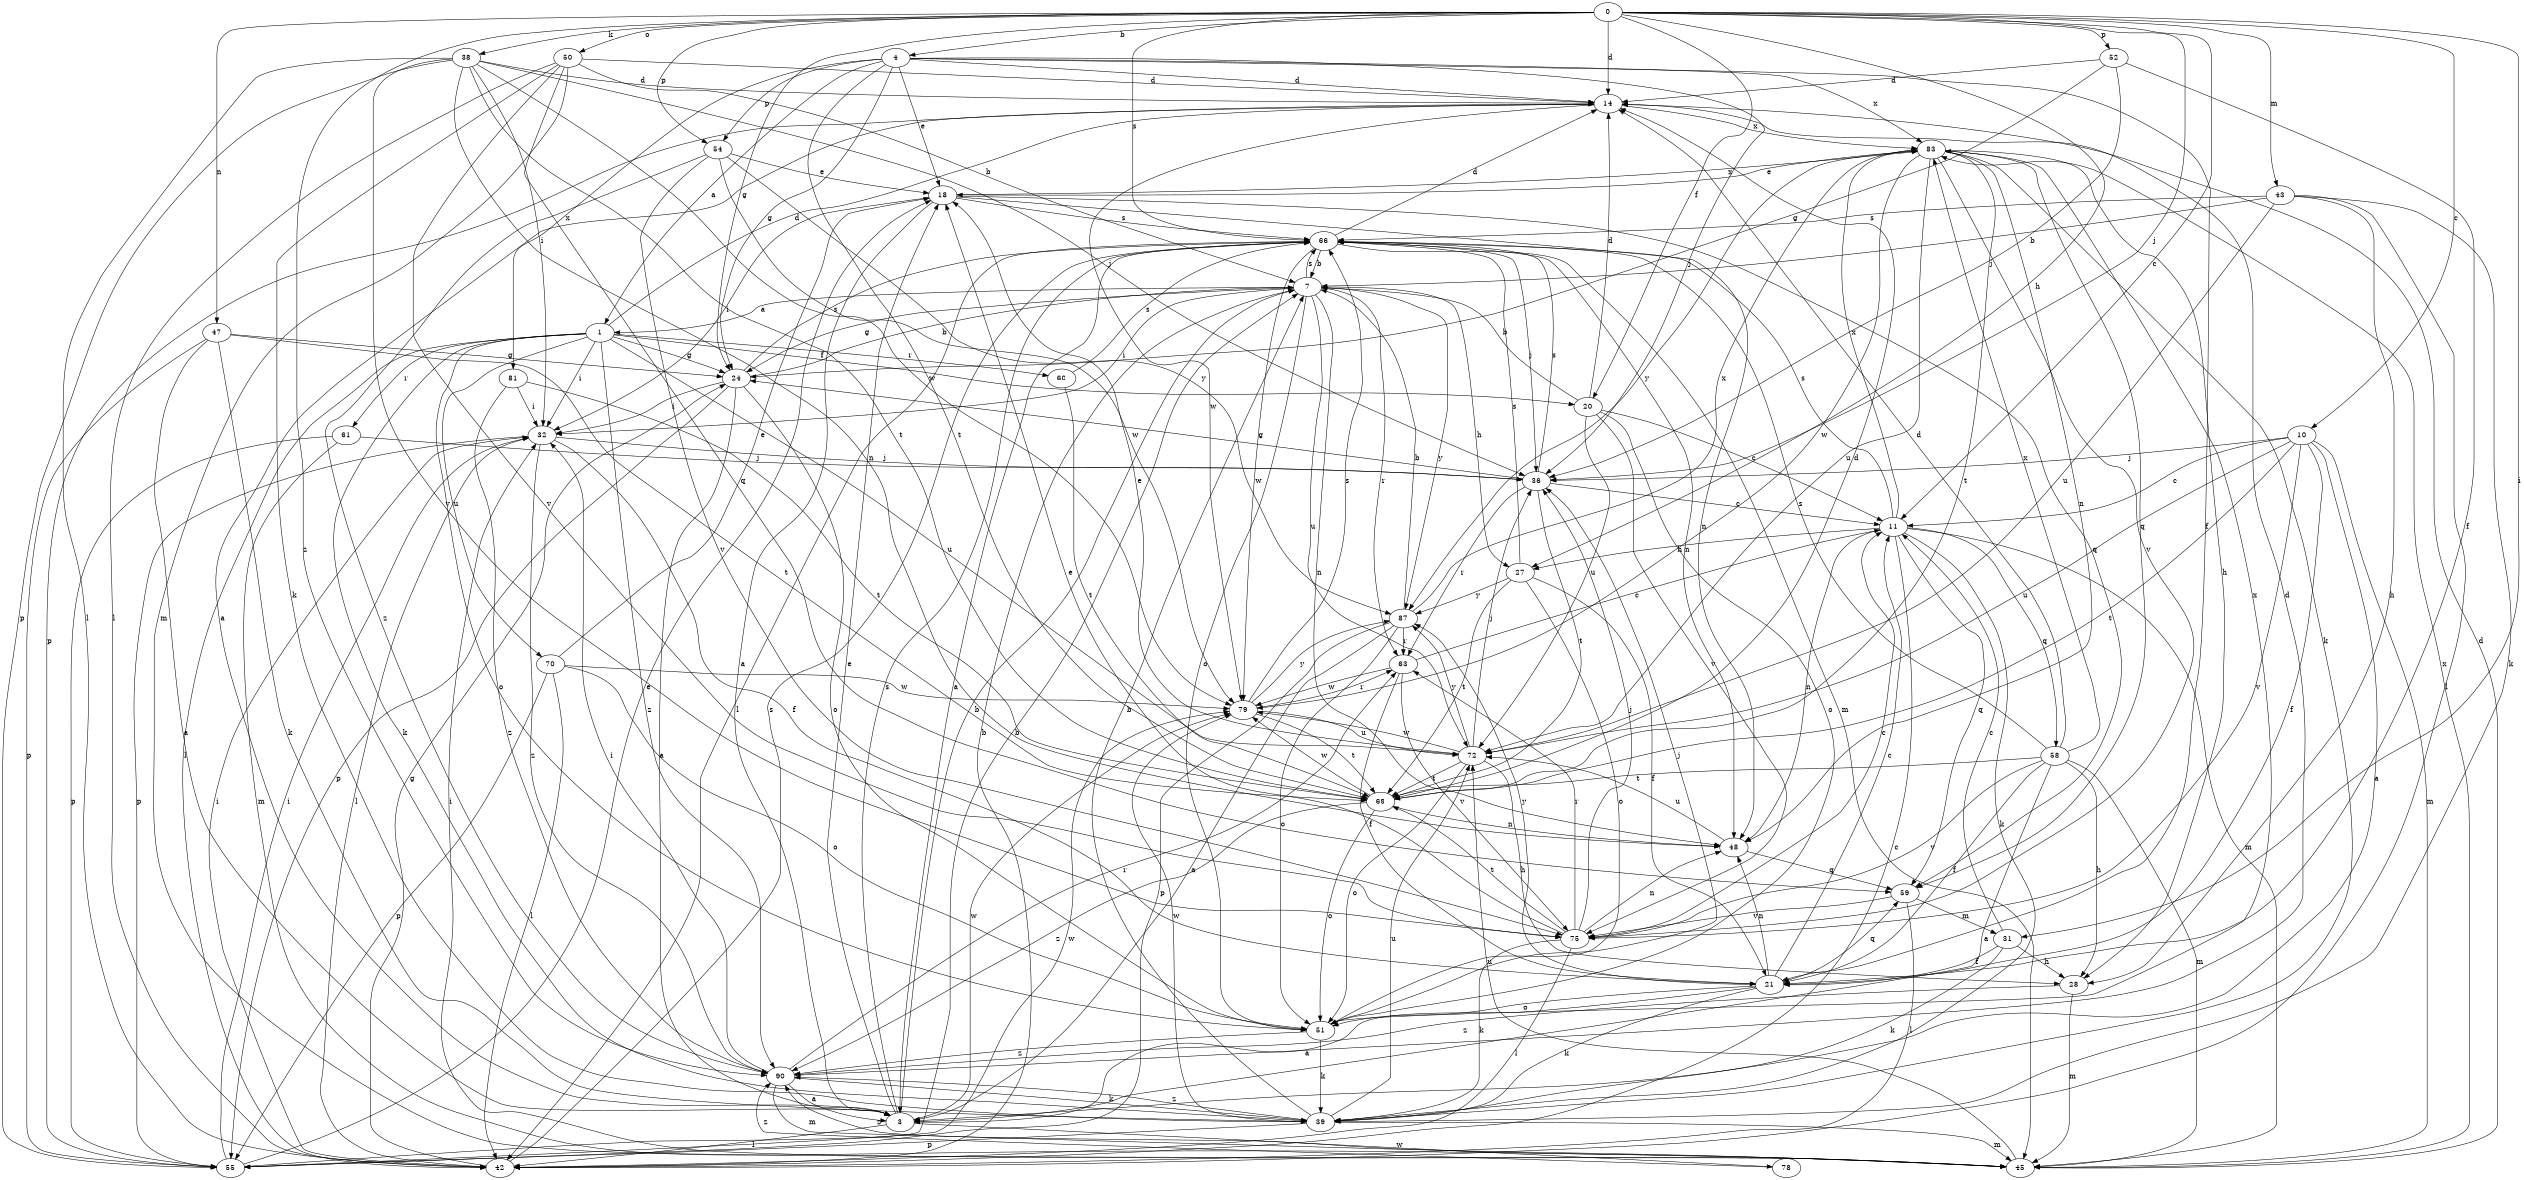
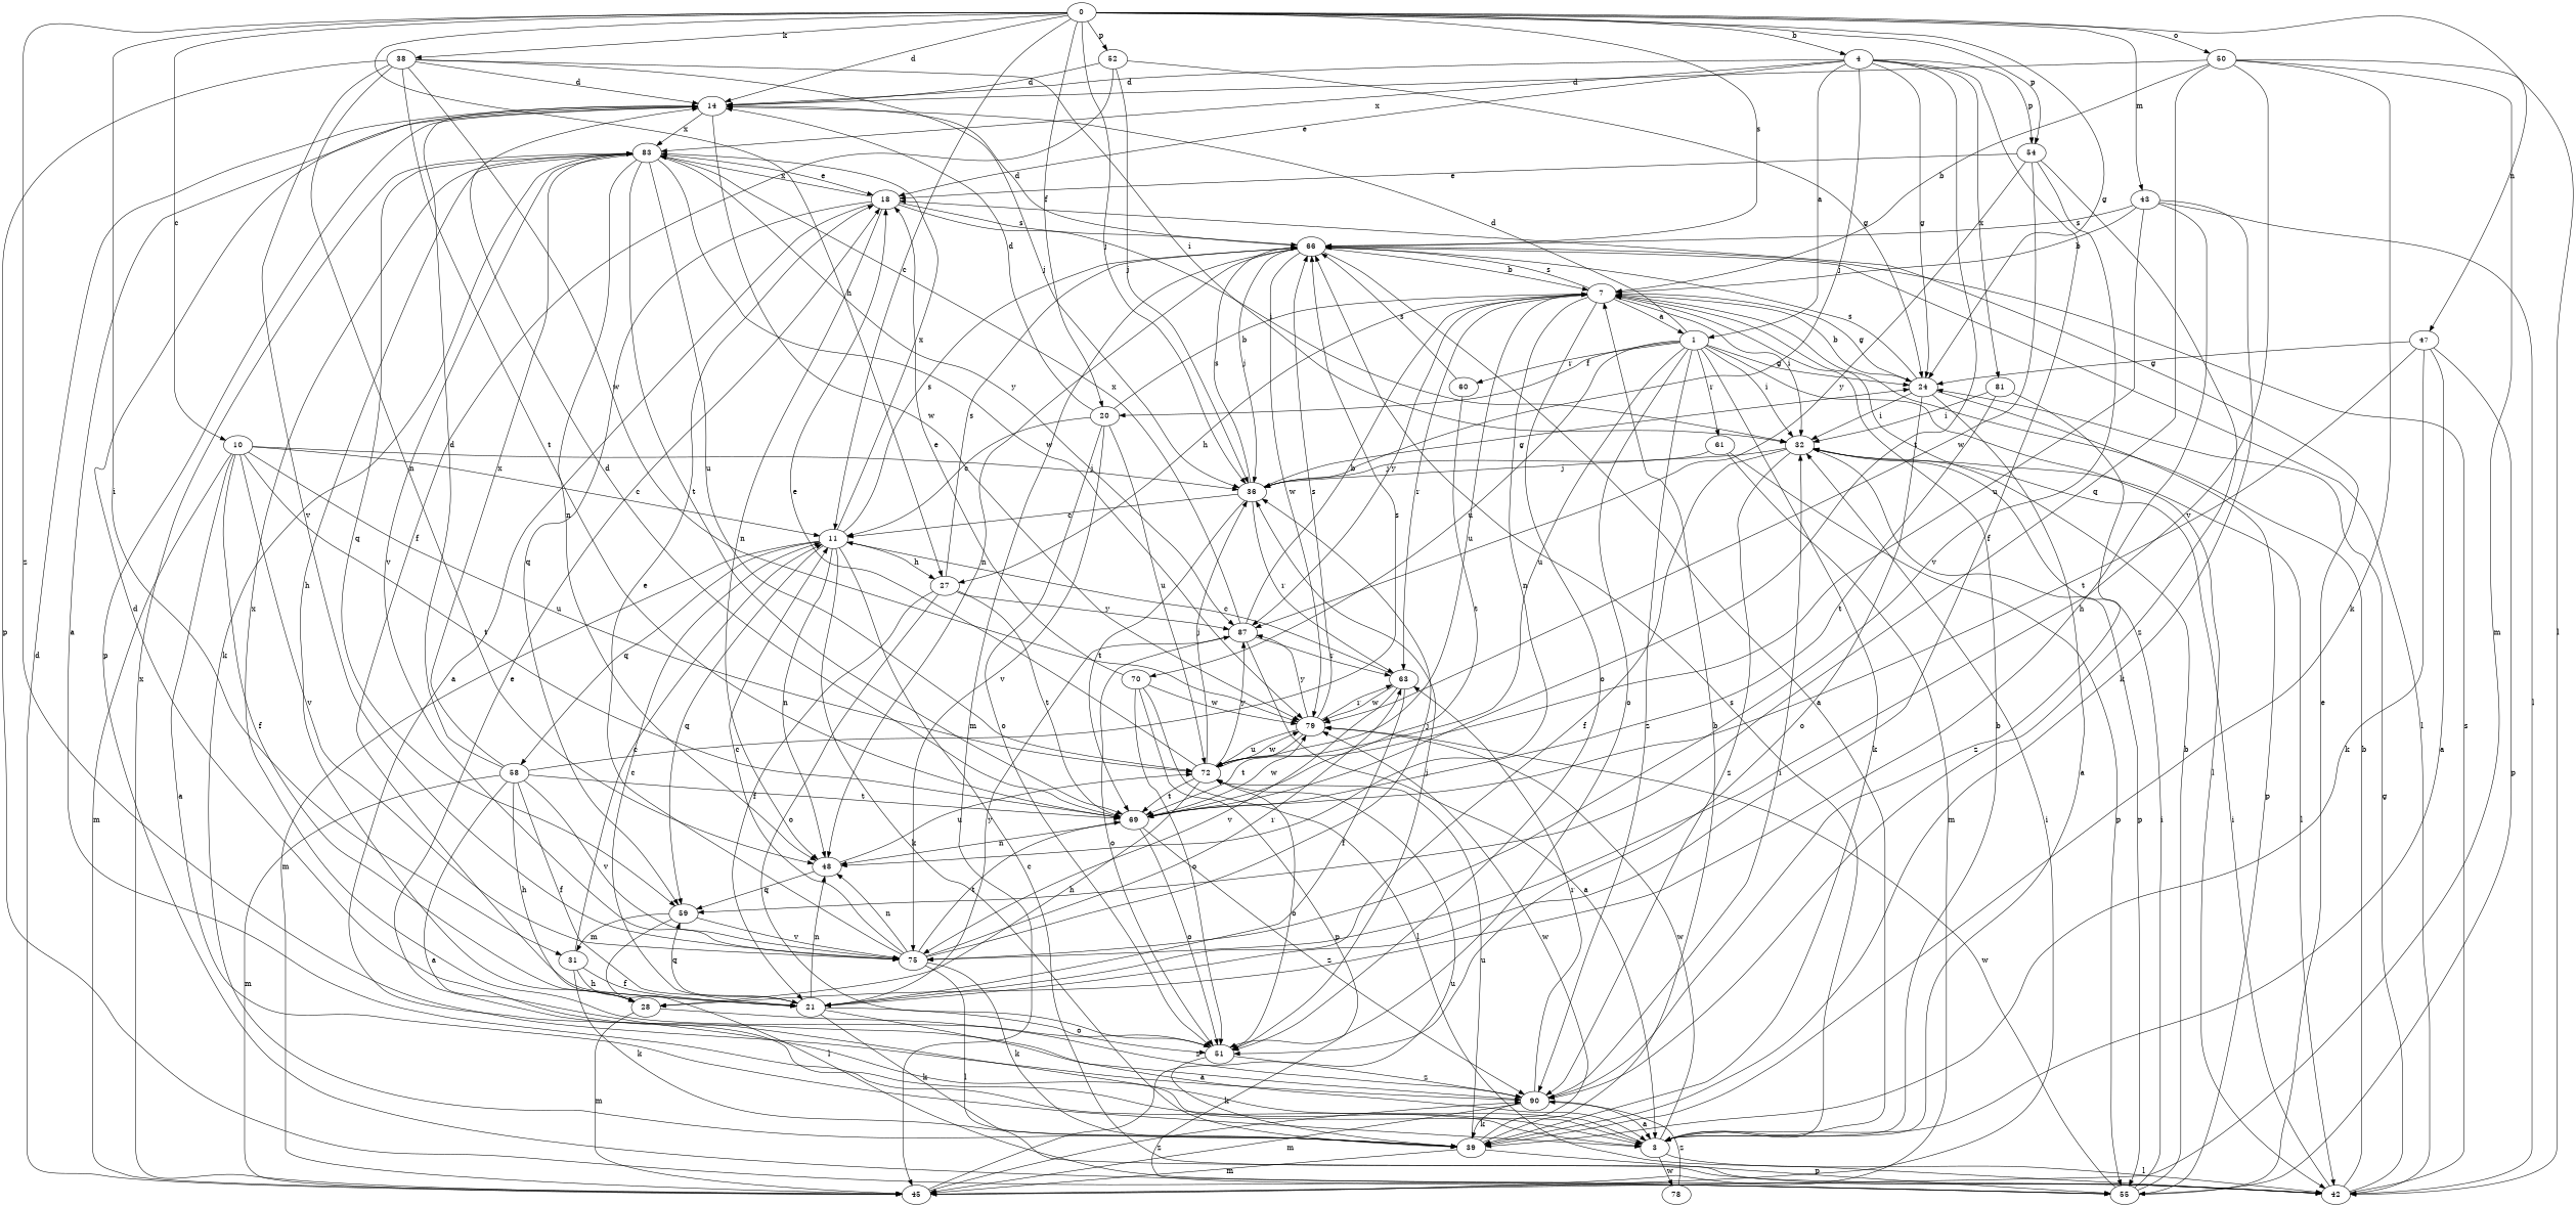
  strict digraph {
    0
    4
    10
    11
    14
    20
    24
    27
    31
    36
    38
    43
    47
    50
    52
    54
    66
    90
    1
    18
    21
    69
    81
    83
    72
    3
    45
    75
    39
    42
    48
    58
    59
    79
    55
    51
    7
    32
    87
    28
    63
    60
    61
    70
    78
    0 -> 4 [label=b]
    0 -> 10 [label=c]
    0 -> 11 [label=c]
    0 -> 14 [label=d]
    0 -> 20 [label=f]
    0 -> 24 [label=g]
    0 -> 27 [label=h]
    0 -> 31 [label=i]
    0 -> 36 [label=j]
    0 -> 38 [label=k]
    0 -> 43 [label=m]
    0 -> 47 [label=n]
    0 -> 50 [label=o]
    0 -> 52 [label=p]
    0 -> 54 [label=p]
    0 -> 66 [label=s]
    0 -> 90 [label=z]
    4 -> 14 [label=d]
    4 -> 24 [label=g]
    4 -> 36 [label=j]
    4 -> 54 [label=p]
    4 -> 1 [label=a]
    4 -> 18 [label=e]
    4 -> 21 [label=f]
    4 -> 69 [label=t]
    4 -> 81 [label=x]
    4 -> 83 [label=x]
    10 -> 11 [label=c]
    10 -> 36 [label=j]
    10 -> 21 [label=f]
    10 -> 69 [label=t]
    10 -> 72 [label=u]
    10 -> 3 [label=a]
    10 -> 45 [label=m]
    10 -> 75 [label=v]
    11 -> 27 [label=h]
    11 -> 66 [label=s]
    11 -> 83 [label=x]
    11 -> 45 [label=m]
    11 -> 39 [label=k]
    11 -> 42 [label=c]
    11 -> 48 [label=n]
    11 -> 58 [label=q]
    11 -> 59 [label=q]
    14 -> 83 [label=x]
    14 -> 3 [label=a]
    14 -> 79 [label=w]
    14 -> 55 [label=p]
    20 -> 11 [label=c]
    20 -> 14 [label=d]
    20 -> 72 [label=u]
    20 -> 75 [label=v]
    20 -> 51 [label=o]
    20 -> 7 [label=b]
    24 -> 66 [label=s]
    24 -> 3 [label=a]
    24 -> 55 [label=p]
    24 -> 51 [label=o]
    24 -> 7 [label=b]
    24 -> 32 [label=i]
    27 -> 66 [label=s]
    27 -> 21 [label=f]
    27 -> 69 [label=t]
    27 -> 51 [label=o]
    27 -> 87 [label=y]
    31 -> 11 [label=c]
    31 -> 21 [label=f]
    31 -> 39 [label=k]
    31 -> 28 [label=h]
    36 -> 11 [label=c]
    36 -> 24 [label=g]
    36 -> 66 [label=s]
    36 -> 69 [label=t]
    36 -> 63 [label=r]
    38 -> 14 [label=d]
    38 -> 36 [label=j]
    38 -> 69 [label=t]
    38 -> 75 [label=v]
-   38 -> 42 [label=l]
    38 -> 48 [label=n]
    38 -> 79 [label=w]
    38 -> 55 [label=p]
    38 -> 32 [label=i]
    43 -> 66 [label=s]
    43 -> 72 [label=u]
    43 -> 39 [label=k]
    43 -> 42 [label=l]
    43 -> 7 [label=b]
    43 -> 28 [label=h]
    47 -> 24 [label=g]
    47 -> 69 [label=t]
    47 -> 3 [label=a]
    47 -> 39 [label=k]
    47 -> 55 [label=p]
    50 -> 14 [label=d]
    50 -> 45 [label=m]
    50 -> 75 [label=v]
    50 -> 39 [label=k]
    50 -> 42 [label=l]
    50 -> 59 [label=q]
    50 -> 7 [label=b]
    52 -> 14 [label=d]
    52 -> 24 [label=g]
    52 -> 36 [label=j]
    52 -> 21 [label=f]
    54 -> 90 [label=z]
    54 -> 18 [label=e]
    54 -> 75 [label=v]
    54 -> 79 [label=w]
    54 -> 87 [label=y]
    66 -> 14 [label=d]
    66 -> 36 [label=j]
    66 -> 3 [label=a]
    66 -> 45 [label=m]
    66 -> 42 [label=l]
    66 -> 48 [label=n]
    66 -> 79 [label=w]
    66 -> 7 [label=b]
    90 -> 14 [label=d]
    90 -> 3 [label=a]
    90 -> 45 [label=m]
    90 -> 39 [label=k]
    90 -> 32 [label=i]
    90 -> 63 [label=r]
    1 -> 14 [label=d]
    1 -> 20 [label=f]
    1 -> 24 [label=g]
    1 -> 90 [label=z]
    1 -> 72 [label=u]
    1 -> 39 [label=k]
    1 -> 42 [label=l]
    1 -> 51 [label=o]
    1 -> 32 [label=i]
    1 -> 60 [label=r]
    1 -> 61 [label=r]
    1 -> 70 [label=u]
    18 -> 66 [label=s]
    18 -> 83 [label=x]
    18 -> 3 [label=a]
    18 -> 48 [label=n]
    18 -> 59 [label=q]
    18 -> 32 [label=i]
    21 -> 11 [label=c]
    21 -> 3 [label=a]
    21 -> 39 [label=k]
    21 -> 48 [label=n]
    21 -> 59 [label=q]
    21 -> 51 [label=o]
    21 -> 87 [label=y]
    69 -> 14 [label=d]
    69 -> 90 [label=z]
    69 -> 48 [label=n]
    69 -> 79 [label=w]
    69 -> 51 [label=o]
    81 -> 90 [label=z]
    81 -> 69 [label=t]
    81 -> 32 [label=i]
    83 -> 18 [label=e]
    83 -> 69 [label=t]
    83 -> 72 [label=u]
    83 -> 75 [label=v]
    83 -> 39 [label=k]
    83 -> 48 [label=n]
    83 -> 59 [label=q]
    83 -> 79 [label=w]
    83 -> 87 [label=y]
    83 -> 28 [label=h]
    72 -> 36 [label=j]
    72 -> 18 [label=e]
    72 -> 69 [label=t]
    72 -> 79 [label=w]
    72 -> 51 [label=o]
    72 -> 87 [label=y]
    72 -> 28 [label=h]
    3 -> 66 [label=s]
    3 -> 18 [label=e]
    3 -> 42 [label=l]
    3 -> 79 [label=w]
    3 -> 7 [label=b]
    3 -> 78 [label=w]
    45 -> 14 [label=d]
    45 -> 90 [label=z]
    45 -> 83 [label=x]
    45 -> 72 [label=u]
    45 -> 32 [label=i]
    75 -> 11 [label=c]
    75 -> 36 [label=j]
    75 -> 18 [label=e]
    75 -> 69 [label=t]
    75 -> 39 [label=k]
    75 -> 42 [label=l]
    75 -> 48 [label=n]
    75 -> 63 [label=r]
-   39 -> 90 [label=z]
    39 -> 72 [label=u]
    39 -> 45 [label=m]
    39 -> 79 [label=w]
    39 -> 55 [label=p]
    39 -> 7 [label=b]
    42 -> 24 [label=g]
    42 -> 66 [label=s]
    42 -> 7 [label=b]
    42 -> 32 [label=i]
    48 -> 72 [label=u]
    48 -> 59 [label=q]
    58 -> 14 [label=d]
    58 -> 66 [label=s]
    58 -> 21 [label=f]
    58 -> 69 [label=t]
    58 -> 83 [label=x]
    58 -> 3 [label=a]
    58 -> 45 [label=m]
    58 -> 75 [label=v]
    58 -> 28 [label=h]
    59 -> 31 [label=m]
    59 -> 75 [label=v]
    59 -> 42 [label=l]
    79 -> 66 [label=s]
    79 -> 69 [label=t]
    79 -> 72 [label=u]
    79 -> 87 [label=y]
    79 -> 63 [label=r]
    55 -> 18 [label=e]
    55 -> 79 [label=w]
    55 -> 7 [label=b]
    55 -> 32 [label=i]
    51 -> 36 [label=j]
    51 -> 90 [label=z]
    51 -> 83 [label=x]
    51 -> 39 [label=k]
    7 -> 24 [label=g]
    7 -> 27 [label=h]
    7 -> 66 [label=s]
    7 -> 1 [label=a]
    7 -> 72 [label=u]
    7 -> 48 [label=n]
    7 -> 51 [label=o]
    7 -> 32 [label=i]
    7 -> 87 [label=y]
    7 -> 63 [label=r]
    32 -> 36 [label=j]
    32 -> 90 [label=z]
    32 -> 21 [label=f]
    32 -> 42 [label=l]
    32 -> 55 [label=p]
    87 -> 83 [label=x]
    87 -> 3 [label=a]
-   87 -> 55 [label=p]
    87 -> 51 [label=o]
    87 -> 7 [label=b]
    87 -> 63 [label=r]
    28 -> 90 [label=z]
    28 -> 45 [label=m]
    63 -> 11 [label=c]
    63 -> 21 [label=f]
    63 -> 75 [label=v]
    63 -> 79 [label=w]
    60 -> 66 [label=s]
    60 -> 69 [label=t]
    61 -> 36 [label=j]
    61 -> 45 [label=m]
    61 -> 55 [label=p]
    70 -> 18 [label=e]
    70 -> 42 [label=l]
    70 -> 79 [label=w]
    70 -> 55 [label=p]
    70 -> 51 [label=o]
    78 -> 90 [label=z]
  }
